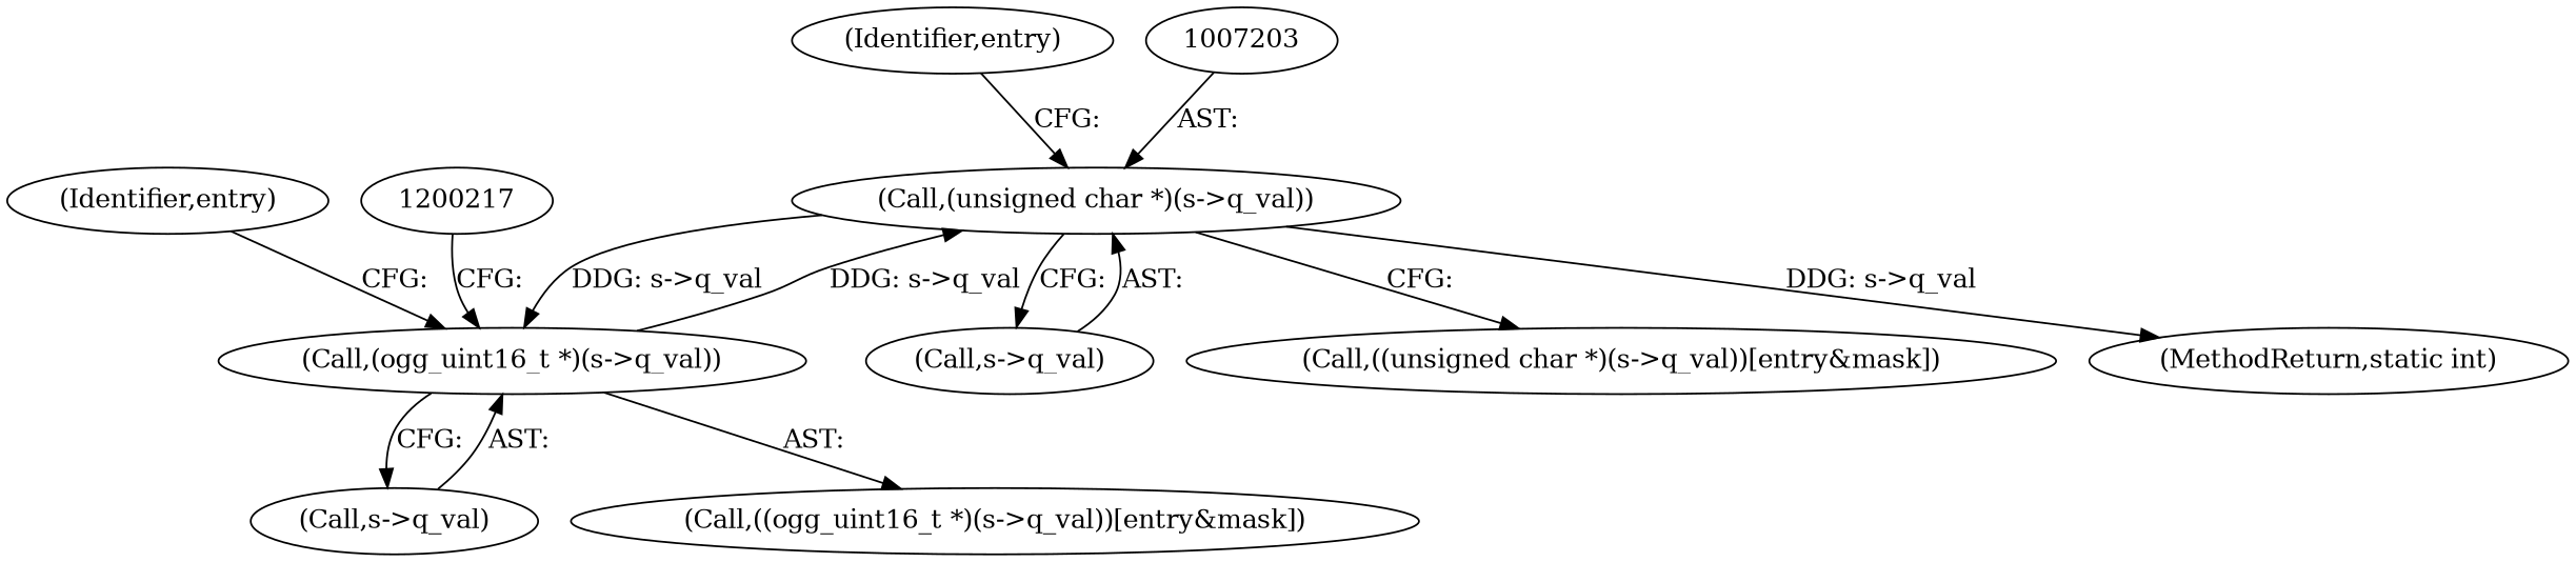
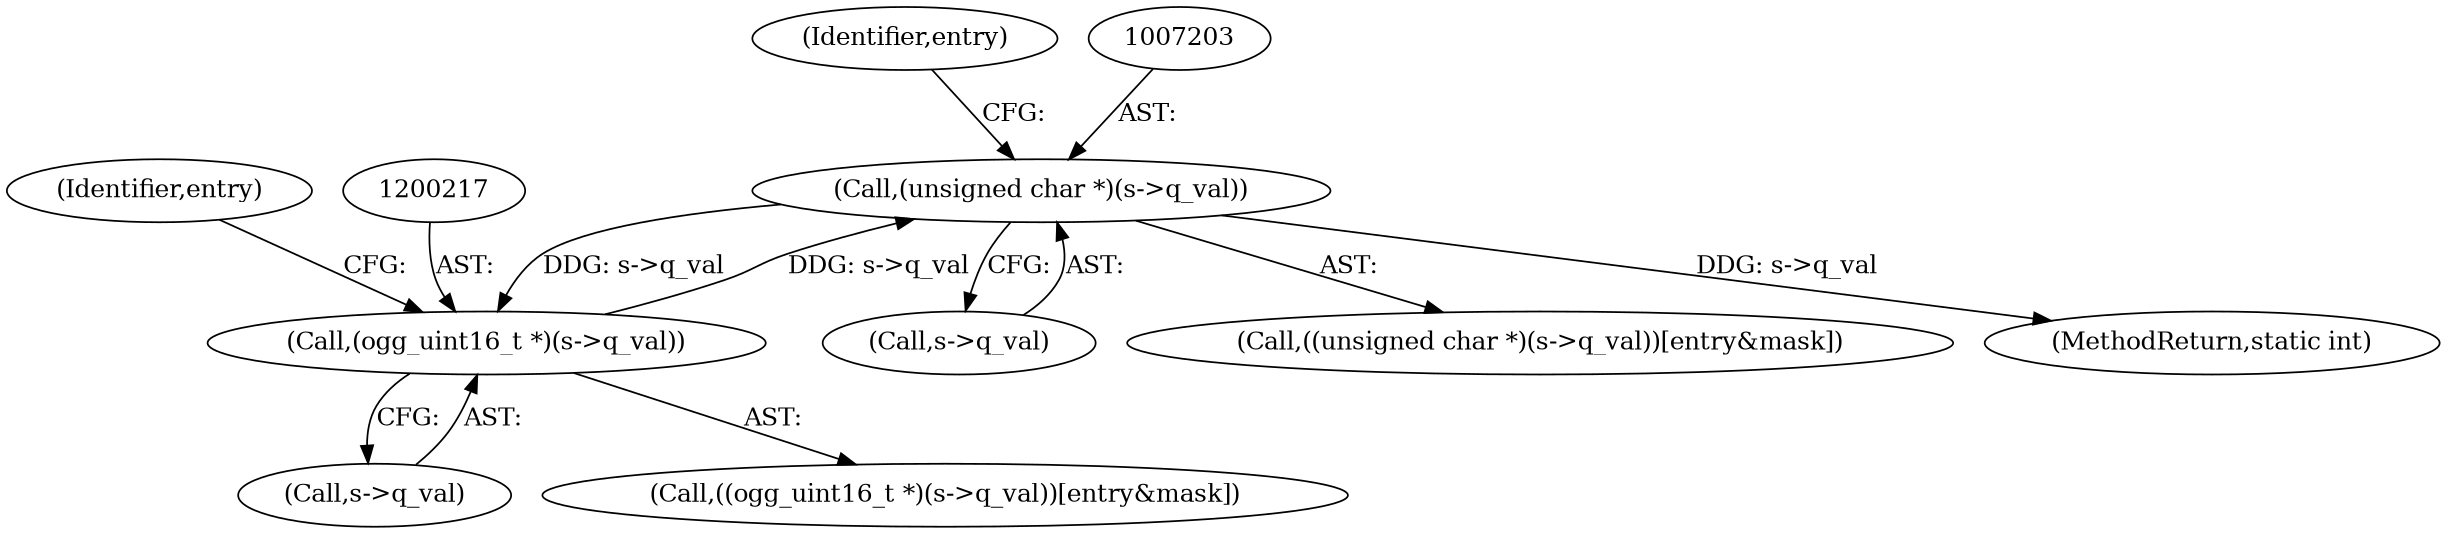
  digraph {
    n1 [label="(Call,(unsigned char *)(s->q_val))"]
    n2 [label="(Call,(ogg_uint16_t *)(s->q_val))"]
    n3 [label="(Call,s->q_val)"]
    n4 [label="(Call,((unsigned char *)(s->q_val))[entry&mask])"]
    n5 [label="(MethodReturn,static int)"]
    n6 [label="(Call,s->q_val)"]
    n7 [label="(Call,((ogg_uint16_t *)(s->q_val))[entry&mask])"]
    n8 [label="(Identifier,entry)"]
    n9 [label="(Identifier,entry)"]
    n10 [label=1007203]
    n11 [label=1200217]
    n1 -> n2 [label="DDG: s->q_val"]
    n1 -> n3 [label="CFG: "]
-   n1 -> n4 [label="CFG: "]
+   n1 -> n4 [label="AST: "]
    n1 -> n5 [label="DDG: s->q_val"]
    n2 -> n1 [label="DDG: s->q_val"]
    n2 -> n6 [label="CFG: "]
    n2 -> n7 [label="AST: "]
    n3 -> n1 [label="AST: "]
    n6 -> n2 [label="AST: "]
    n8 -> n1 [label="CFG: "]
    n9 -> n2 [label="CFG: "]
    n10 -> n1 [label="AST: "]
-   n11 -> n2 [label="CFG: "]
+   n11 -> n2 [label="AST: "]
  }
